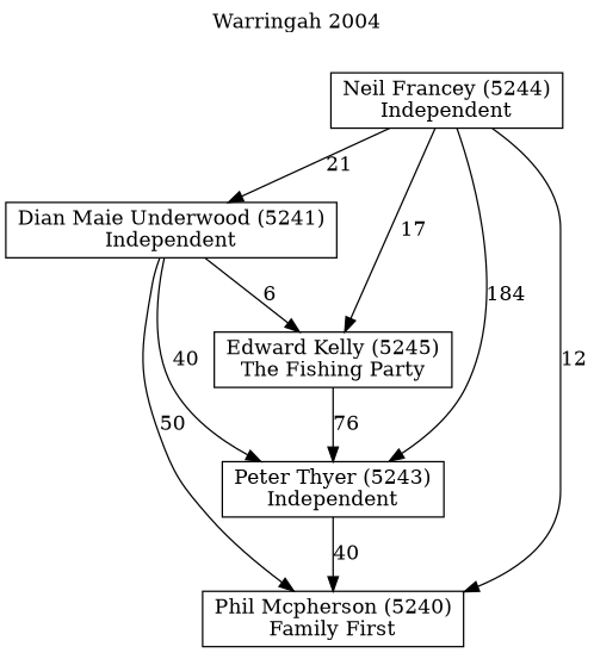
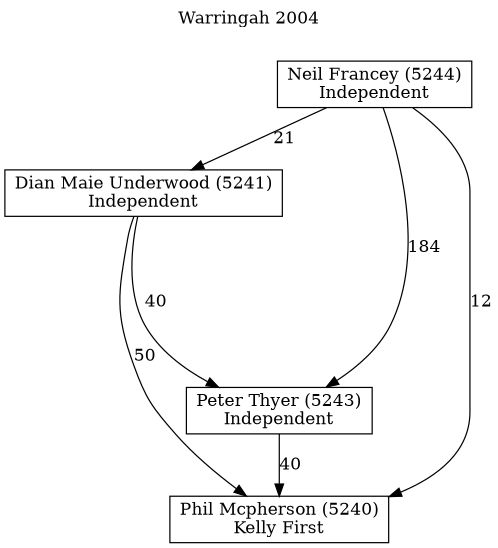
  digraph {
    label="Warringah 2004"
    labelloc=t
    mclimit=10
    node [shape=box]
-   n1 [label="Phil Mcpherson (5240)\nFamily First"]
+   n1 [label="Phil Mcpherson (5240)\nKelly First"]
    n2 [label="Peter Thyer (5243)\nIndependent"]
-   n3 [label="Edward Kelly (5245)\nThe Fishing Party"]
    n4 [label="Dian Maie Underwood (5241)\nIndependent"]
    n5 [label="Neil Francey (5244)\nIndependent"]
    n2 -> n1 [label=40]
-   n3 -> n2 [label=76]
    n4 -> n1 [label=50]
    n4 -> n2 [label=40]
-   n4 -> n3 [label=6]
    n5 -> n1 [label=12]
    n5 -> n2 [label=184]
-   n5 -> n3 [label=17]
    n5 -> n4 [label=21]
  }
